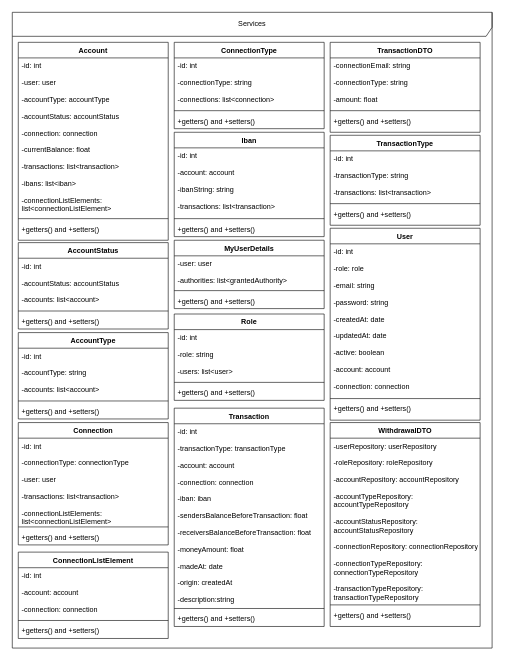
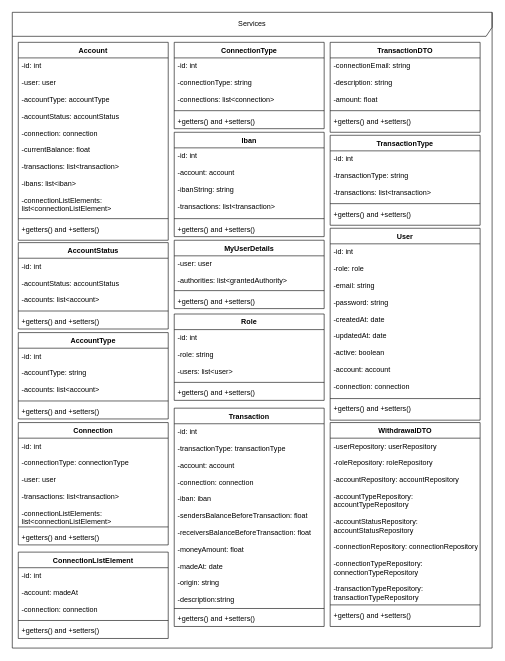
  <mxCell id="0" />
  <mxCell id="1" parent="0" />
  <mxCell id="2" value="Services" style="shape=umlFrame;whiteSpace=wrap;html=1;align=center;width=800;height=40;" vertex="1" parent="1"><mxGeometry x="20" y="20" width="800" height="1060" as="geometry" /></mxCell>
  <mxCell id="3" value="Account" style="swimlane;fontStyle=1;align=center;verticalAlign=top;childLayout=stackLayout;horizontal=1;startSize=26;horizontalStack=0;resizeParent=1;resizeParentMax=0;resizeLast=0;collapsible=1;marginBottom=0;" vertex="1" parent="1"><mxGeometry x="30" y="70" width="250" height="330" as="geometry" /></mxCell>
  <mxCell id="4" value="-id: int&#10;&#10;-user: user&#10;&#10;-accountType: accountType&#10;&#10;-accountStatus: accountStatus&#10;&#10;-connection: connection&#10;&#10;-currentBalance: float&#10;&#10;-transactions: list&lt;transaction&gt;&#10;&#10;-ibans: list&lt;iban&gt;&#10;&#10;-connectionListElements:&#10;list&lt;connectionListElement&gt;&#10;" style="text;strokeColor=none;fillColor=none;align=left;verticalAlign=top;spacingLeft=4;spacingRight=4;overflow=hidden;rotatable=0;points=[[0,0.5],[1,0.5]];portConstraint=eastwest;" vertex="1" parent="3"><mxGeometry y="26" width="250" height="264" as="geometry" /></mxCell>
  <mxCell id="5" value="" style="line;strokeWidth=1;fillColor=none;align=left;verticalAlign=middle;spacingTop=-1;spacingLeft=3;spacingRight=3;rotatable=0;labelPosition=right;points=[];portConstraint=eastwest;" vertex="1" parent="3"><mxGeometry y="290" width="250" height="8" as="geometry" /></mxCell>
  <mxCell id="6" value="+getters() and +setters()" style="text;strokeColor=none;fillColor=none;align=left;verticalAlign=top;spacingLeft=4;spacingRight=4;overflow=hidden;rotatable=0;points=[[0,0.5],[1,0.5]];portConstraint=eastwest;" vertex="1" parent="3"><mxGeometry y="298" width="250" height="32" as="geometry" /></mxCell>
  <mxCell id="7" value="AccountStatus" style="swimlane;fontStyle=1;align=center;verticalAlign=top;childLayout=stackLayout;horizontal=1;startSize=26;horizontalStack=0;resizeParent=1;resizeParentMax=0;resizeLast=0;collapsible=1;marginBottom=0;" vertex="1" parent="1"><mxGeometry x="30" y="404" width="250" height="144" as="geometry" /></mxCell>
  <mxCell id="8" value="-id: int&#10;&#10;-accountStatus: accountStatus&#10;&#10;-accounts: list&lt;account&gt;" style="text;strokeColor=none;fillColor=none;align=left;verticalAlign=top;spacingLeft=4;spacingRight=4;overflow=hidden;rotatable=0;points=[[0,0.5],[1,0.5]];portConstraint=eastwest;" vertex="1" parent="7"><mxGeometry y="26" width="250" height="84" as="geometry" /></mxCell>
  <mxCell id="9" value="" style="line;strokeWidth=1;fillColor=none;align=left;verticalAlign=middle;spacingTop=-1;spacingLeft=3;spacingRight=3;rotatable=0;labelPosition=right;points=[];portConstraint=eastwest;" vertex="1" parent="7"><mxGeometry y="110" width="250" height="8" as="geometry" /></mxCell>
  <mxCell id="10" value="+getters() and +setters()" style="text;strokeColor=none;fillColor=none;align=left;verticalAlign=top;spacingLeft=4;spacingRight=4;overflow=hidden;rotatable=0;points=[[0,0.5],[1,0.5]];portConstraint=eastwest;" vertex="1" parent="7"><mxGeometry y="118" width="250" height="26" as="geometry" /></mxCell>
  <mxCell id="11" value="AccountType" style="swimlane;fontStyle=1;align=center;verticalAlign=top;childLayout=stackLayout;horizontal=1;startSize=26;horizontalStack=0;resizeParent=1;resizeParentMax=0;resizeLast=0;collapsible=1;marginBottom=0;" vertex="1" parent="1"><mxGeometry x="30" y="554" width="250" height="144" as="geometry" /></mxCell>
  <mxCell id="12" value="-id: int&#10;&#10;-accountType: string&#10;&#10;-accounts: list&lt;account&gt;" style="text;strokeColor=none;fillColor=none;align=left;verticalAlign=top;spacingLeft=4;spacingRight=4;overflow=hidden;rotatable=0;points=[[0,0.5],[1,0.5]];portConstraint=eastwest;" vertex="1" parent="11"><mxGeometry y="26" width="250" height="84" as="geometry" /></mxCell>
  <mxCell id="13" value="" style="line;strokeWidth=1;fillColor=none;align=left;verticalAlign=middle;spacingTop=-1;spacingLeft=3;spacingRight=3;rotatable=0;labelPosition=right;points=[];portConstraint=eastwest;" vertex="1" parent="11"><mxGeometry y="110" width="250" height="8" as="geometry" /></mxCell>
  <mxCell id="14" value="+getters() and +setters()" style="text;strokeColor=none;fillColor=none;align=left;verticalAlign=top;spacingLeft=4;spacingRight=4;overflow=hidden;rotatable=0;points=[[0,0.5],[1,0.5]];portConstraint=eastwest;" vertex="1" parent="11"><mxGeometry y="118" width="250" height="26" as="geometry" /></mxCell>
  <mxCell id="15" value="Iban" style="swimlane;fontStyle=1;align=center;verticalAlign=top;childLayout=stackLayout;horizontal=1;startSize=26;horizontalStack=0;resizeParent=1;resizeParentMax=0;resizeLast=0;collapsible=1;marginBottom=0;" vertex="1" parent="1"><mxGeometry x="290" y="220" width="250" height="174" as="geometry" /></mxCell>
  <mxCell id="16" value="-id: int&#10;&#10;-account: account&#10;&#10;-ibanString: string&#10;&#10;-transactions: list&lt;transaction&gt;" style="text;strokeColor=none;fillColor=none;align=left;verticalAlign=top;spacingLeft=4;spacingRight=4;overflow=hidden;rotatable=0;points=[[0,0.5],[1,0.5]];portConstraint=eastwest;" vertex="1" parent="15"><mxGeometry y="26" width="250" height="114" as="geometry" /></mxCell>
  <mxCell id="17" value="" style="line;strokeWidth=1;fillColor=none;align=left;verticalAlign=middle;spacingTop=-1;spacingLeft=3;spacingRight=3;rotatable=0;labelPosition=right;points=[];portConstraint=eastwest;" vertex="1" parent="15"><mxGeometry y="140" width="250" height="8" as="geometry" /></mxCell>
  <mxCell id="18" value="+getters() and +setters()" style="text;strokeColor=none;fillColor=none;align=left;verticalAlign=top;spacingLeft=4;spacingRight=4;overflow=hidden;rotatable=0;points=[[0,0.5],[1,0.5]];portConstraint=eastwest;" vertex="1" parent="15"><mxGeometry y="148" width="250" height="26" as="geometry" /></mxCell>
  <mxCell id="19" value="ConnectionType" style="swimlane;fontStyle=1;align=center;verticalAlign=top;childLayout=stackLayout;horizontal=1;startSize=26;horizontalStack=0;resizeParent=1;resizeParentMax=0;resizeLast=0;collapsible=1;marginBottom=0;" vertex="1" parent="1"><mxGeometry x="290" y="70" width="250" height="144" as="geometry" /></mxCell>
  <mxCell id="20" value="-id: int&#10;&#10;-connectionType: string&#10;&#10;-connections: list&lt;connection&gt;" style="text;strokeColor=none;fillColor=none;align=left;verticalAlign=top;spacingLeft=4;spacingRight=4;overflow=hidden;rotatable=0;points=[[0,0.5],[1,0.5]];portConstraint=eastwest;" vertex="1" parent="19"><mxGeometry y="26" width="250" height="84" as="geometry" /></mxCell>
  <mxCell id="21" value="" style="line;strokeWidth=1;fillColor=none;align=left;verticalAlign=middle;spacingTop=-1;spacingLeft=3;spacingRight=3;rotatable=0;labelPosition=right;points=[];portConstraint=eastwest;" vertex="1" parent="19"><mxGeometry y="110" width="250" height="8" as="geometry" /></mxCell>
  <mxCell id="22" value="+getters() and +setters()" style="text;strokeColor=none;fillColor=none;align=left;verticalAlign=top;spacingLeft=4;spacingRight=4;overflow=hidden;rotatable=0;points=[[0,0.5],[1,0.5]];portConstraint=eastwest;" vertex="1" parent="19"><mxGeometry y="118" width="250" height="26" as="geometry" /></mxCell>
  <mxCell id="23" value="TransactionType" style="swimlane;fontStyle=1;align=center;verticalAlign=top;childLayout=stackLayout;horizontal=1;startSize=26;horizontalStack=0;resizeParent=1;resizeParentMax=0;resizeLast=0;collapsible=1;marginBottom=0;" vertex="1" parent="1"><mxGeometry x="550" y="225" width="250" height="150" as="geometry" /></mxCell>
  <mxCell id="24" value="-id: int&#10;&#10;-transactionType: string&#10;&#10;-transactions: list&lt;transaction&gt;" style="text;strokeColor=none;fillColor=none;align=left;verticalAlign=top;spacingLeft=4;spacingRight=4;overflow=hidden;rotatable=0;points=[[0,0.5],[1,0.5]];portConstraint=eastwest;" vertex="1" parent="23"><mxGeometry y="26" width="250" height="84" as="geometry" /></mxCell>
  <mxCell id="25" value="" style="line;strokeWidth=1;fillColor=none;align=left;verticalAlign=middle;spacingTop=-1;spacingLeft=3;spacingRight=3;rotatable=0;labelPosition=right;points=[];portConstraint=eastwest;" vertex="1" parent="23"><mxGeometry y="110" width="250" height="8" as="geometry" /></mxCell>
  <mxCell id="26" value="+getters() and +setters()" style="text;strokeColor=none;fillColor=none;align=left;verticalAlign=top;spacingLeft=4;spacingRight=4;overflow=hidden;rotatable=0;points=[[0,0.5],[1,0.5]];portConstraint=eastwest;" vertex="1" parent="23"><mxGeometry y="118" width="250" height="32" as="geometry" /></mxCell>
  <mxCell id="27" value="TransactionDTO" style="swimlane;fontStyle=1;align=center;verticalAlign=top;childLayout=stackLayout;horizontal=1;startSize=26;horizontalStack=0;resizeParent=1;resizeParentMax=0;resizeLast=0;collapsible=1;marginBottom=0;" vertex="1" parent="1"><mxGeometry x="550" y="70" width="250" height="150" as="geometry" /></mxCell>
- <mxCell id="28" value="-connectionEmail: string&#10;&#10;-connectionType: string&#10;&#10;-amount: float&#10;" style="text;strokeColor=none;fillColor=none;align=left;verticalAlign=top;spacingLeft=4;spacingRight=4;overflow=hidden;rotatable=0;points=[[0,0.5],[1,0.5]];portConstraint=eastwest;" vertex="1" parent="27"><mxGeometry y="26" width="250" height="84" as="geometry" /></mxCell>
+ <mxCell id="28" value="-connectionEmail: string&#10;&#10;-description: string&#10;&#10;-amount: float&#10;" style="text;strokeColor=none;fillColor=none;align=left;verticalAlign=top;spacingLeft=4;spacingRight=4;overflow=hidden;rotatable=0;points=[[0,0.5],[1,0.5]];portConstraint=eastwest;" vertex="1" parent="27"><mxGeometry y="26" width="250" height="84" as="geometry" /></mxCell>
  <mxCell id="29" value="" style="line;strokeWidth=1;fillColor=none;align=left;verticalAlign=middle;spacingTop=-1;spacingLeft=3;spacingRight=3;rotatable=0;labelPosition=right;points=[];portConstraint=eastwest;" vertex="1" parent="27"><mxGeometry y="110" width="250" height="8" as="geometry" /></mxCell>
  <mxCell id="30" value="+getters() and +setters()" style="text;strokeColor=none;fillColor=none;align=left;verticalAlign=top;spacingLeft=4;spacingRight=4;overflow=hidden;rotatable=0;points=[[0,0.5],[1,0.5]];portConstraint=eastwest;" vertex="1" parent="27"><mxGeometry y="118" width="250" height="32" as="geometry" /></mxCell>
  <mxCell id="31" value="User" style="swimlane;fontStyle=1;align=center;verticalAlign=top;childLayout=stackLayout;horizontal=1;startSize=26;horizontalStack=0;resizeParent=1;resizeParentMax=0;resizeLast=0;collapsible=1;marginBottom=0;" vertex="1" parent="1"><mxGeometry x="550" y="380" width="250" height="320" as="geometry" /></mxCell>
  <mxCell id="32" value="-id: int&#10;&#10;-role: role&#10;&#10;-email: string&#10;&#10;-password: string&#10;&#10;-createdAt: date&#10;&#10;-updatedAt: date&#10;&#10;-active: boolean&#10;&#10;-account: account&#10;&#10;-connection: connection" style="text;strokeColor=none;fillColor=none;align=left;verticalAlign=top;spacingLeft=4;spacingRight=4;overflow=hidden;rotatable=0;points=[[0,0.5],[1,0.5]];portConstraint=eastwest;" vertex="1" parent="31"><mxGeometry y="26" width="250" height="254" as="geometry" /></mxCell>
  <mxCell id="33" value="" style="line;strokeWidth=1;fillColor=none;align=left;verticalAlign=middle;spacingTop=-1;spacingLeft=3;spacingRight=3;rotatable=0;labelPosition=right;points=[];portConstraint=eastwest;" vertex="1" parent="31"><mxGeometry y="280" width="250" height="8" as="geometry" /></mxCell>
  <mxCell id="34" value="+getters() and +setters()" style="text;strokeColor=none;fillColor=none;align=left;verticalAlign=top;spacingLeft=4;spacingRight=4;overflow=hidden;rotatable=0;points=[[0,0.5],[1,0.5]];portConstraint=eastwest;" vertex="1" parent="31"><mxGeometry y="288" width="250" height="32" as="geometry" /></mxCell>
  <mxCell id="35" value="MyUserDetails" style="swimlane;fontStyle=1;align=center;verticalAlign=top;childLayout=stackLayout;horizontal=1;startSize=26;horizontalStack=0;resizeParent=1;resizeParentMax=0;resizeLast=0;collapsible=1;marginBottom=0;" vertex="1" parent="1"><mxGeometry x="290" y="400" width="250" height="114" as="geometry" /></mxCell>
  <mxCell id="36" value="-user: user&#10;&#10;-authorities: list&lt;grantedAuthority&gt;" style="text;strokeColor=none;fillColor=none;align=left;verticalAlign=top;spacingLeft=4;spacingRight=4;overflow=hidden;rotatable=0;points=[[0,0.5],[1,0.5]];portConstraint=eastwest;" vertex="1" parent="35"><mxGeometry y="26" width="250" height="54" as="geometry" /></mxCell>
  <mxCell id="37" value="" style="line;strokeWidth=1;fillColor=none;align=left;verticalAlign=middle;spacingTop=-1;spacingLeft=3;spacingRight=3;rotatable=0;labelPosition=right;points=[];portConstraint=eastwest;" vertex="1" parent="35"><mxGeometry y="80" width="250" height="8" as="geometry" /></mxCell>
  <mxCell id="38" value="+getters() and +setters()" style="text;strokeColor=none;fillColor=none;align=left;verticalAlign=top;spacingLeft=4;spacingRight=4;overflow=hidden;rotatable=0;points=[[0,0.5],[1,0.5]];portConstraint=eastwest;" vertex="1" parent="35"><mxGeometry y="88" width="250" height="26" as="geometry" /></mxCell>
  <mxCell id="39" value="ConnectionListElement" style="swimlane;fontStyle=1;align=center;verticalAlign=top;childLayout=stackLayout;horizontal=1;startSize=26;horizontalStack=0;resizeParent=1;resizeParentMax=0;resizeLast=0;collapsible=1;marginBottom=0;" vertex="1" parent="1"><mxGeometry x="30" y="920" width="250" height="144" as="geometry" /></mxCell>
- <mxCell id="40" value="-id: int&#10;&#10;-account: account&#10;&#10;-connection: connection" style="text;strokeColor=none;fillColor=none;align=left;verticalAlign=top;spacingLeft=4;spacingRight=4;overflow=hidden;rotatable=0;points=[[0,0.5],[1,0.5]];portConstraint=eastwest;" vertex="1" parent="39"><mxGeometry y="26" width="250" height="84" as="geometry" /></mxCell>
+ <mxCell id="40" value="-id: int&#10;&#10;-account: madeAt&#10;&#10;-connection: connection" style="text;strokeColor=none;fillColor=none;align=left;verticalAlign=top;spacingLeft=4;spacingRight=4;overflow=hidden;rotatable=0;points=[[0,0.5],[1,0.5]];portConstraint=eastwest;" vertex="1" parent="39"><mxGeometry y="26" width="250" height="84" as="geometry" /></mxCell>
  <mxCell id="41" value="" style="line;strokeWidth=1;fillColor=none;align=left;verticalAlign=middle;spacingTop=-1;spacingLeft=3;spacingRight=3;rotatable=0;labelPosition=right;points=[];portConstraint=eastwest;" vertex="1" parent="39"><mxGeometry y="110" width="250" height="8" as="geometry" /></mxCell>
  <mxCell id="42" value="+getters() and +setters()" style="text;strokeColor=none;fillColor=none;align=left;verticalAlign=top;spacingLeft=4;spacingRight=4;overflow=hidden;rotatable=0;points=[[0,0.5],[1,0.5]];portConstraint=eastwest;" vertex="1" parent="39"><mxGeometry y="118" width="250" height="26" as="geometry" /></mxCell>
  <mxCell id="43" value="Transaction" style="swimlane;fontStyle=1;align=center;verticalAlign=top;childLayout=stackLayout;horizontal=1;startSize=26;horizontalStack=0;resizeParent=1;resizeParentMax=0;resizeLast=0;collapsible=1;marginBottom=0;" vertex="1" parent="1"><mxGeometry x="290" y="680" width="250" height="364" as="geometry" /></mxCell>
- <mxCell id="44" value="-id: int&#10;&#10;-transactionType: transactionType&#10;&#10;-account: account&#10;&#10;-connection: connection&#10;&#10;-iban: iban&#10;&#10;-sendersBalanceBeforeTransaction: float&#10;&#10;-receiversBalanceBeforeTransaction: float&#10;&#10;-moneyAmount: float&#10;&#10;-madeAt: date&#10;&#10;-origin: createdAt&#10;&#10;-description:string&#10;" style="text;strokeColor=none;fillColor=none;align=left;verticalAlign=top;spacingLeft=4;spacingRight=4;overflow=hidden;rotatable=0;points=[[0,0.5],[1,0.5]];portConstraint=eastwest;" vertex="1" parent="43"><mxGeometry y="26" width="250" height="304" as="geometry" /></mxCell>
+ <mxCell id="44" value="-id: int&#10;&#10;-transactionType: transactionType&#10;&#10;-account: account&#10;&#10;-connection: connection&#10;&#10;-iban: iban&#10;&#10;-sendersBalanceBeforeTransaction: float&#10;&#10;-receiversBalanceBeforeTransaction: float&#10;&#10;-moneyAmount: float&#10;&#10;-madeAt: date&#10;&#10;-origin: string&#10;&#10;-description:string&#10;" style="text;strokeColor=none;fillColor=none;align=left;verticalAlign=top;spacingLeft=4;spacingRight=4;overflow=hidden;rotatable=0;points=[[0,0.5],[1,0.5]];portConstraint=eastwest;" vertex="1" parent="43"><mxGeometry y="26" width="250" height="304" as="geometry" /></mxCell>
  <mxCell id="45" value="" style="line;strokeWidth=1;fillColor=none;align=left;verticalAlign=middle;spacingTop=-1;spacingLeft=3;spacingRight=3;rotatable=0;labelPosition=right;points=[];portConstraint=eastwest;" vertex="1" parent="43"><mxGeometry y="330" width="250" height="8" as="geometry" /></mxCell>
  <mxCell id="46" value="+getters() and +setters()" style="text;strokeColor=none;fillColor=none;align=left;verticalAlign=top;spacingLeft=4;spacingRight=4;overflow=hidden;rotatable=0;points=[[0,0.5],[1,0.5]];portConstraint=eastwest;" vertex="1" parent="43"><mxGeometry y="338" width="250" height="26" as="geometry" /></mxCell>
  <mxCell id="47" value="WithdrawalDTO" style="swimlane;fontStyle=1;align=center;verticalAlign=top;childLayout=stackLayout;horizontal=1;startSize=26;horizontalStack=0;resizeParent=1;resizeParentMax=0;resizeLast=0;collapsible=1;marginBottom=0;" vertex="1" parent="1"><mxGeometry x="550" y="704" width="250" height="340" as="geometry" /></mxCell>
  <mxCell id="48" value="-userRepository: userRepository&#10;&#10;-roleRepository: roleRepository&#10;&#10;-accountRepository: accountRepository&#10;&#10;-accountTypeRepository:&#10;accountTypeRepository&#10;&#10;-accountStatusRepository:&#10;accountStatusRepository&#10;&#10;-connectionRepository: connectionRepository&#10;&#10;-connectionTypeRepository:&#10;connectionTypeRepository&#10;&#10;-transactionTypeRepository:&#10;transactionTypeRepository&#10;" style="text;strokeColor=none;fillColor=none;align=left;verticalAlign=top;spacingLeft=4;spacingRight=4;overflow=hidden;rotatable=0;points=[[0,0.5],[1,0.5]];portConstraint=eastwest;" vertex="1" parent="47"><mxGeometry y="26" width="250" height="274" as="geometry" /></mxCell>
  <mxCell id="49" value="" style="line;strokeWidth=1;fillColor=none;align=left;verticalAlign=middle;spacingTop=-1;spacingLeft=3;spacingRight=3;rotatable=0;labelPosition=right;points=[];portConstraint=eastwest;" vertex="1" parent="47"><mxGeometry y="300" width="250" height="8" as="geometry" /></mxCell>
  <mxCell id="50" value="+getters() and +setters()" style="text;strokeColor=none;fillColor=none;align=left;verticalAlign=top;spacingLeft=4;spacingRight=4;overflow=hidden;rotatable=0;points=[[0,0.5],[1,0.5]];portConstraint=eastwest;" vertex="1" parent="47"><mxGeometry y="308" width="250" height="32" as="geometry" /></mxCell>
  <mxCell id="51" value="Connection" style="swimlane;fontStyle=1;align=center;verticalAlign=top;childLayout=stackLayout;horizontal=1;startSize=26;horizontalStack=0;resizeParent=1;resizeParentMax=0;resizeLast=0;collapsible=1;marginBottom=0;" vertex="1" parent="1"><mxGeometry x="30" y="704" width="250" height="204" as="geometry" /></mxCell>
  <mxCell id="52" value="-id: int&#10;&#10;-connectionType: connectionType&#10;&#10;-user: user&#10;&#10;-transactions: list&lt;transaction&gt;&#10;&#10;-connectionListElements:&#10;list&lt;connectionListElement&gt;" style="text;strokeColor=none;fillColor=none;align=left;verticalAlign=top;spacingLeft=4;spacingRight=4;overflow=hidden;rotatable=0;points=[[0,0.5],[1,0.5]];portConstraint=eastwest;" vertex="1" parent="51"><mxGeometry y="26" width="250" height="144" as="geometry" /></mxCell>
  <mxCell id="53" value="" style="line;strokeWidth=1;fillColor=none;align=left;verticalAlign=middle;spacingTop=-1;spacingLeft=3;spacingRight=3;rotatable=0;labelPosition=right;points=[];portConstraint=eastwest;" vertex="1" parent="51"><mxGeometry y="170" width="250" height="8" as="geometry" /></mxCell>
  <mxCell id="54" value="+getters() and +setters()" style="text;strokeColor=none;fillColor=none;align=left;verticalAlign=top;spacingLeft=4;spacingRight=4;overflow=hidden;rotatable=0;points=[[0,0.5],[1,0.5]];portConstraint=eastwest;" vertex="1" parent="51"><mxGeometry y="178" width="250" height="26" as="geometry" /></mxCell>
  <mxCell id="55" value="Role" style="swimlane;fontStyle=1;align=center;verticalAlign=top;childLayout=stackLayout;horizontal=1;startSize=26;horizontalStack=0;resizeParent=1;resizeParentMax=0;resizeLast=0;collapsible=1;marginBottom=0;" vertex="1" parent="1"><mxGeometry x="290" y="523" width="250" height="144" as="geometry" /></mxCell>
  <mxCell id="56" value="-id: int&#10;&#10;-role: string&#10;&#10;-users: list&lt;user&gt;" style="text;strokeColor=none;fillColor=none;align=left;verticalAlign=top;spacingLeft=4;spacingRight=4;overflow=hidden;rotatable=0;points=[[0,0.5],[1,0.5]];portConstraint=eastwest;" vertex="1" parent="55"><mxGeometry y="26" width="250" height="84" as="geometry" /></mxCell>
  <mxCell id="57" value="" style="line;strokeWidth=1;fillColor=none;align=left;verticalAlign=middle;spacingTop=-1;spacingLeft=3;spacingRight=3;rotatable=0;labelPosition=right;points=[];portConstraint=eastwest;" vertex="1" parent="55"><mxGeometry y="110" width="250" height="8" as="geometry" /></mxCell>
  <mxCell id="58" value="+getters() and +setters()" style="text;strokeColor=none;fillColor=none;align=left;verticalAlign=top;spacingLeft=4;spacingRight=4;overflow=hidden;rotatable=0;points=[[0,0.5],[1,0.5]];portConstraint=eastwest;" vertex="1" parent="55"><mxGeometry y="118" width="250" height="26" as="geometry" /></mxCell>
